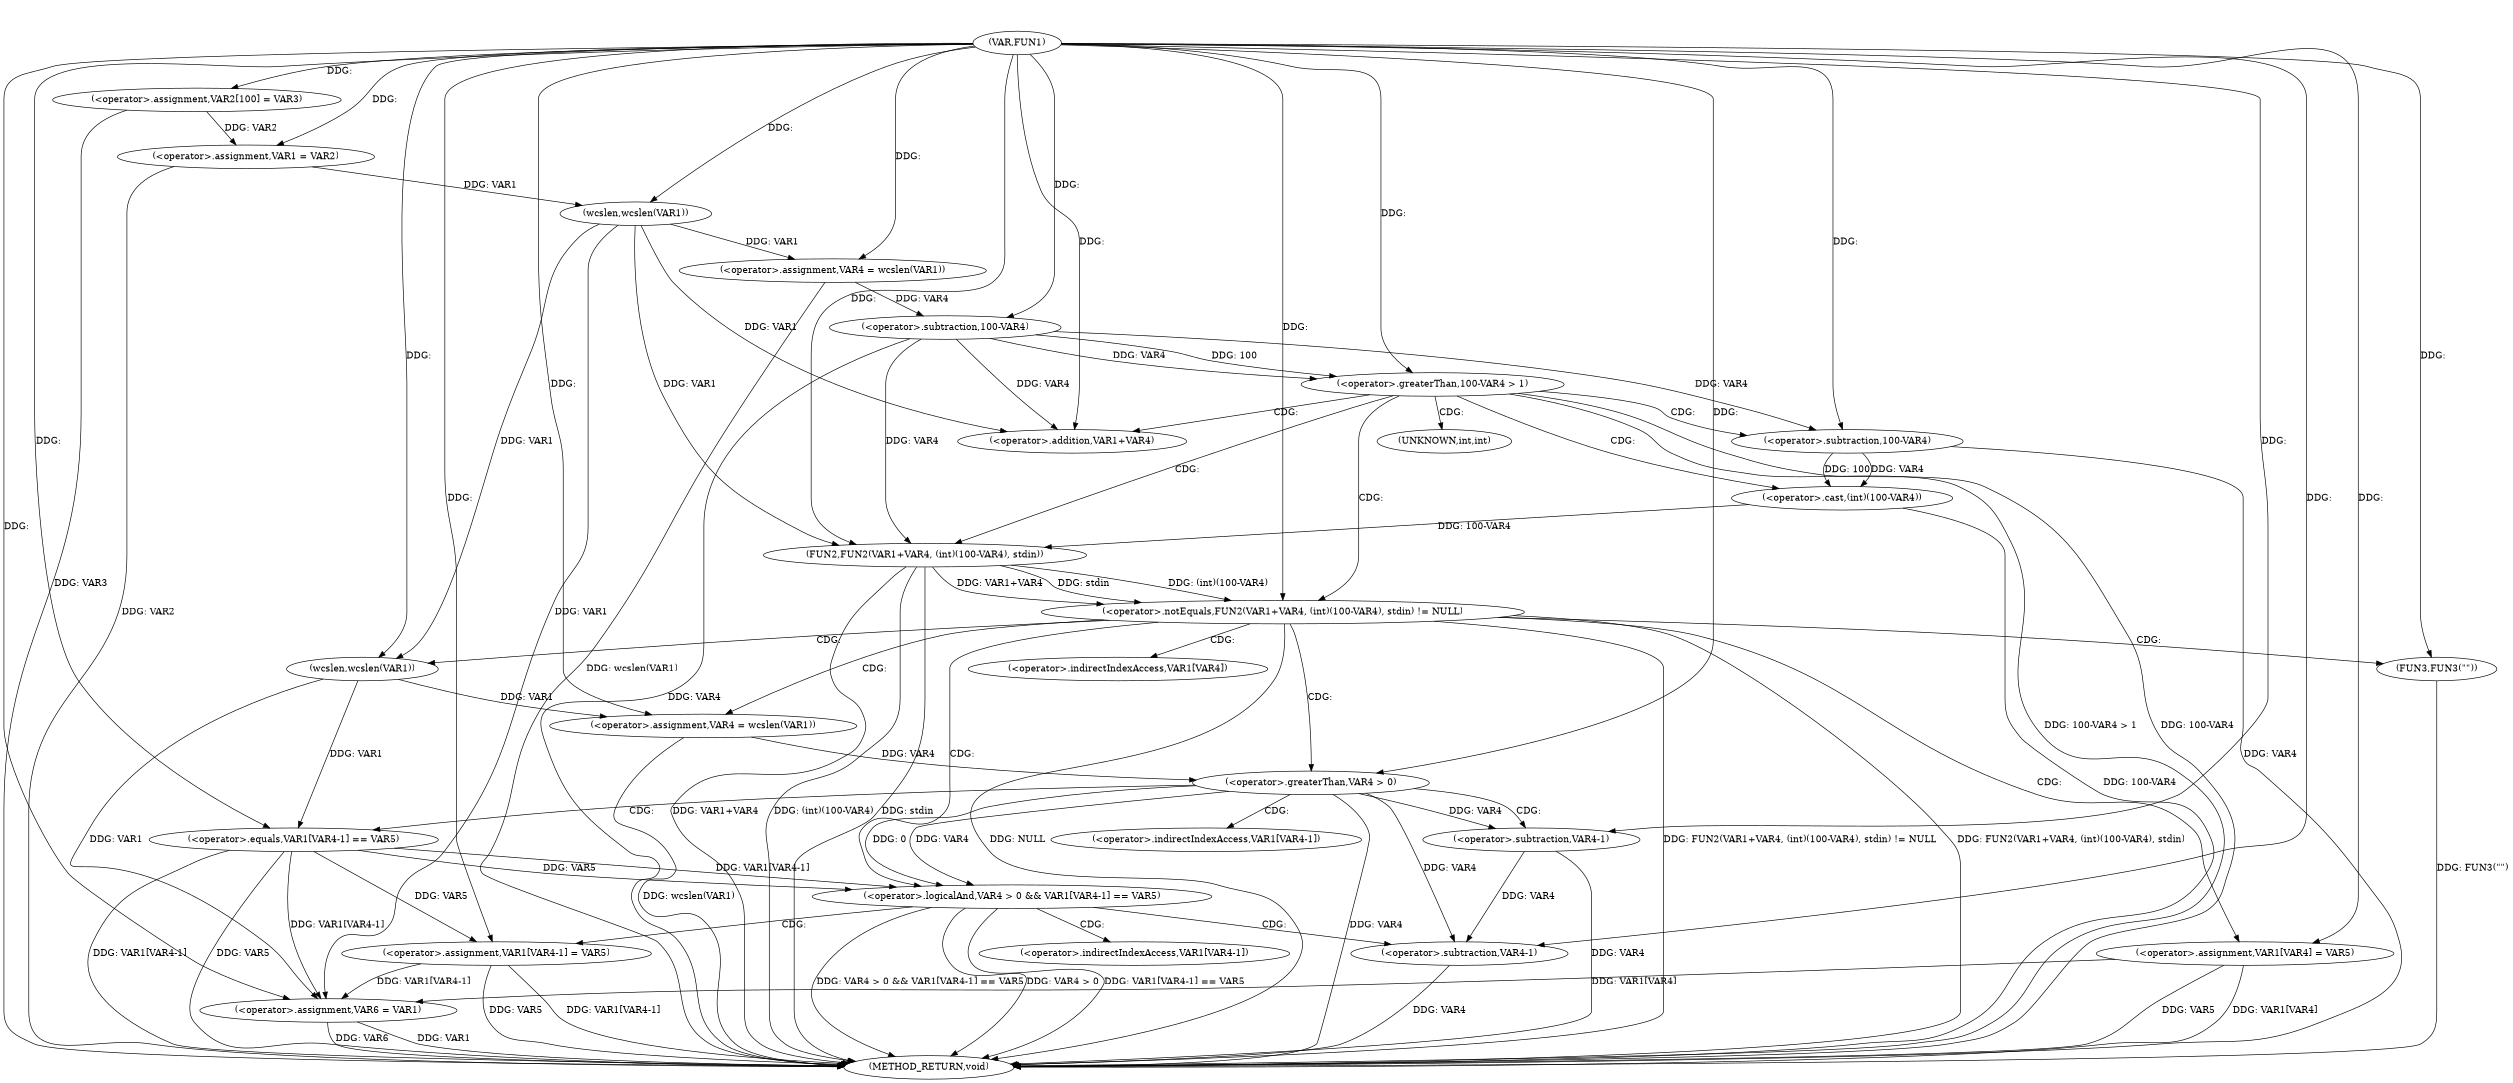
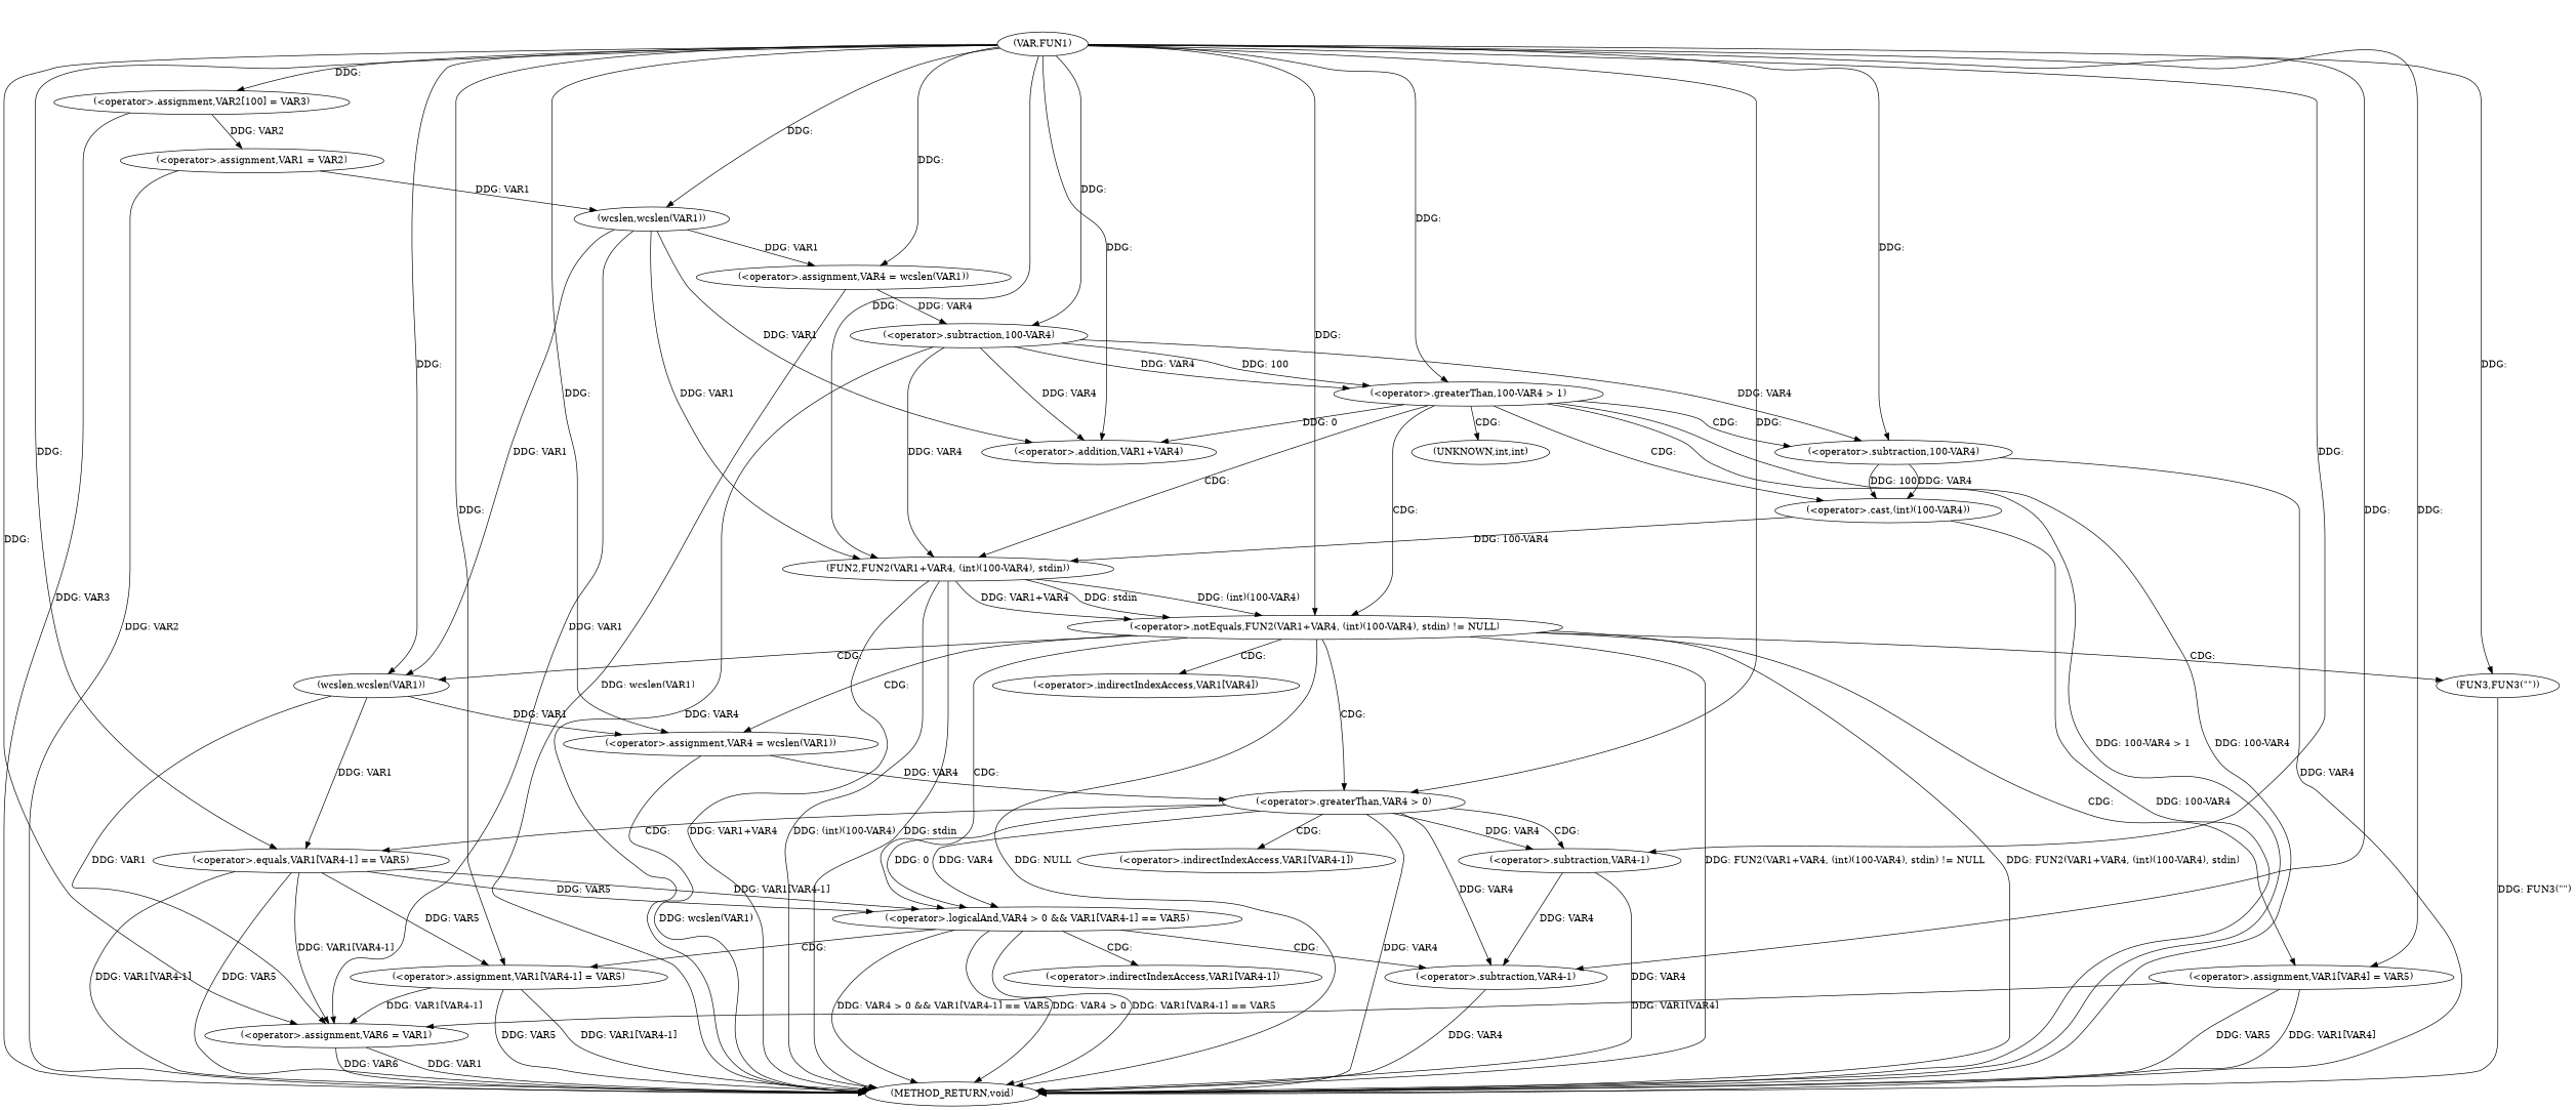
  digraph {
    n1 [label="(VAR,FUN1)"]
    n2 [label="(<operator>.assignment,VAR2[100] = VAR3)"]
    n3 [label="(<operator>.assignment,VAR1 = VAR2)"]
    n4 [label="(<operator>.assignment,VAR4 = wcslen(VAR1))"]
    n5 [label="(wcslen,wcslen(VAR1))"]
    n6 [label="(<operator>.greaterThan,100-VAR4 > 1)"]
    n7 [label="(<operator>.subtraction,100-VAR4)"]
    n8 [label="(<operator>.notEquals,FUN2(VAR1+VAR4, (int)(100-VAR4), stdin) != NULL)"]
    n9 [label="(FUN2,FUN2(VAR1+VAR4, (int)(100-VAR4), stdin))"]
    n10 [label="(<operator>.addition,VAR1+VAR4)"]
    n11 [label="(<operator>.subtraction,100-VAR4)"]
    n12 [label="(<operator>.assignment,VAR4 = wcslen(VAR1))"]
    n13 [label="(wcslen,wcslen(VAR1))"]
    n14 [label="(<operator>.greaterThan,VAR4 > 0)"]
    n15 [label="(<operator>.equals,VAR1[VAR4-1] == VAR5)"]
    n16 [label="(<operator>.subtraction,VAR4-1)"]
    n17 [label="(<operator>.assignment,VAR1[VAR4-1] = VAR5)"]
    n18 [label="(<operator>.subtraction,VAR4-1)"]
    n19 [label="(FUN3,FUN3(\"\"))"]
    n20 [label="(<operator>.assignment,VAR1[VAR4] = VAR5)"]
    n21 [label="(<operator>.assignment,VAR6 = VAR1)"]
    n22 [label="(METHOD_RETURN,void)"]
    n23 [label="(<operator>.cast,(int)(100-VAR4))"]
    n24 [label="(UNKNOWN,int,int)"]
    n25 [label="(<operator>.logicalAnd,VAR4 > 0 && VAR1[VAR4-1] == VAR5)"]
    n26 [label="(<operator>.indirectIndexAccess,VAR1[VAR4])"]
    n27 [label="(<operator>.indirectIndexAccess,VAR1[VAR4-1])"]
    n28 [label="(<operator>.indirectIndexAccess,VAR1[VAR4-1])"]
    n1 -> n2 [label="DDG: "]
-   n1 -> n3 [label="DDG: "]
    n1 -> n4 [label="DDG: "]
    n1 -> n5 [label="DDG: "]
    n1 -> n6 [label="DDG: "]
    n1 -> n7 [label="DDG: "]
    n1 -> n8 [label="DDG: "]
    n1 -> n9 [label="DDG: "]
    n1 -> n10 [label="DDG: "]
    n1 -> n11 [label="DDG: "]
    n1 -> n12 [label="DDG: "]
    n1 -> n13 [label="DDG: "]
    n1 -> n14 [label="DDG: "]
    n1 -> n15 [label="DDG: "]
    n1 -> n16 [label="DDG: "]
    n1 -> n17 [label="DDG: "]
    n1 -> n18 [label="DDG: "]
    n1 -> n19 [label="DDG: "]
    n1 -> n20 [label="DDG: "]
    n1 -> n21 [label="DDG: "]
    n2 -> n3 [label="DDG: VAR2"]
    n2 -> n22 [label="DDG: VAR3"]
    n3 -> n5 [label="DDG: VAR1"]
    n3 -> n22 [label="DDG: VAR2"]
    n4 -> n7 [label="DDG: VAR4"]
    n4 -> n22 [label="DDG: wcslen(VAR1)"]
    n5 -> n4 [label="DDG: VAR1"]
    n5 -> n9 [label="DDG: VAR1"]
    n5 -> n10 [label="DDG: VAR1"]
    n5 -> n13 [label="DDG: VAR1"]
    n5 -> n21 [label="DDG: VAR1"]
    n6 -> n8 [label="CDG: "]
    n6 -> n9 [label="CDG: "]
-   n6 -> n10 [label="CDG: "]
+   n6 -> n10 [label="DDG: 0"]
    n6 -> n11 [label="CDG: "]
    n6 -> n22 [label="DDG: 100-VAR4 > 1"]
    n6 -> n22 [label="DDG: 100-VAR4"]
    n6 -> n23 [label="CDG: "]
    n6 -> n24 [label="CDG: "]
    n7 -> n6 [label="DDG: 100"]
    n7 -> n6 [label="DDG: VAR4"]
    n7 -> n9 [label="DDG: VAR4"]
    n7 -> n10 [label="DDG: VAR4"]
    n7 -> n11 [label="DDG: VAR4"]
    n7 -> n22 [label="DDG: VAR4"]
    n8 -> n12 [label="CDG: "]
    n8 -> n13 [label="CDG: "]
    n8 -> n14 [label="CDG: "]
    n8 -> n19 [label="CDG: "]
    n8 -> n20 [label="CDG: "]
    n8 -> n22 [label="DDG: FUN2(VAR1+VAR4, (int)(100-VAR4), stdin)"]
    n8 -> n22 [label="DDG: NULL"]
    n8 -> n22 [label="DDG: FUN2(VAR1+VAR4, (int)(100-VAR4), stdin) != NULL"]
    n8 -> n25 [label="CDG: "]
    n8 -> n26 [label="CDG: "]
    n9 -> n8 [label="DDG: VAR1+VAR4"]
    n9 -> n8 [label="DDG: (int)(100-VAR4)"]
    n9 -> n8 [label="DDG: stdin"]
    n9 -> n22 [label="DDG: VAR1+VAR4"]
    n9 -> n22 [label="DDG: (int)(100-VAR4)"]
    n9 -> n22 [label="DDG: stdin"]
    n11 -> n22 [label="DDG: VAR4"]
    n11 -> n23 [label="DDG: 100"]
    n11 -> n23 [label="DDG: VAR4"]
    n12 -> n14 [label="DDG: VAR4"]
    n12 -> n22 [label="DDG: wcslen(VAR1)"]
    n13 -> n12 [label="DDG: VAR1"]
    n13 -> n15 [label="DDG: VAR1"]
    n13 -> n21 [label="DDG: VAR1"]
    n14 -> n15 [label="CDG: "]
    n14 -> n16 [label="DDG: VAR4"]
    n14 -> n16 [label="CDG: "]
    n14 -> n18 [label="DDG: VAR4"]
    n14 -> n22 [label="DDG: VAR4"]
    n14 -> n25 [label="DDG: VAR4"]
    n14 -> n25 [label="DDG: 0"]
    n14 -> n27 [label="CDG: "]
    n15 -> n17 [label="DDG: VAR5"]
    n15 -> n21 [label="DDG: VAR1[VAR4-1]"]
    n15 -> n22 [label="DDG: VAR1[VAR4-1]"]
    n15 -> n22 [label="DDG: VAR5"]
    n15 -> n25 [label="DDG: VAR1[VAR4-1]"]
    n15 -> n25 [label="DDG: VAR5"]
    n16 -> n18 [label="DDG: VAR4"]
    n16 -> n22 [label="DDG: VAR4"]
    n17 -> n21 [label="DDG: VAR1[VAR4-1]"]
    n17 -> n22 [label="DDG: VAR5"]
    n17 -> n22 [label="DDG: VAR1[VAR4-1]"]
    n18 -> n22 [label="DDG: VAR4"]
    n19 -> n22 [label="DDG: FUN3(\"\")"]
    n20 -> n21 [label="DDG: VAR1[VAR4]"]
    n20 -> n22 [label="DDG: VAR5"]
    n20 -> n22 [label="DDG: VAR1[VAR4]"]
    n21 -> n22 [label="DDG: VAR1"]
    n21 -> n22 [label="DDG: VAR6"]
    n23 -> n9 [label="DDG: 100-VAR4"]
    n23 -> n22 [label="DDG: 100-VAR4"]
    n25 -> n17 [label="CDG: "]
    n25 -> n18 [label="CDG: "]
    n25 -> n22 [label="DDG: VAR4 > 0 && VAR1[VAR4-1] == VAR5"]
    n25 -> n22 [label="DDG: VAR4 > 0"]
    n25 -> n22 [label="DDG: VAR1[VAR4-1] == VAR5"]
    n25 -> n28 [label="CDG: "]
  }
